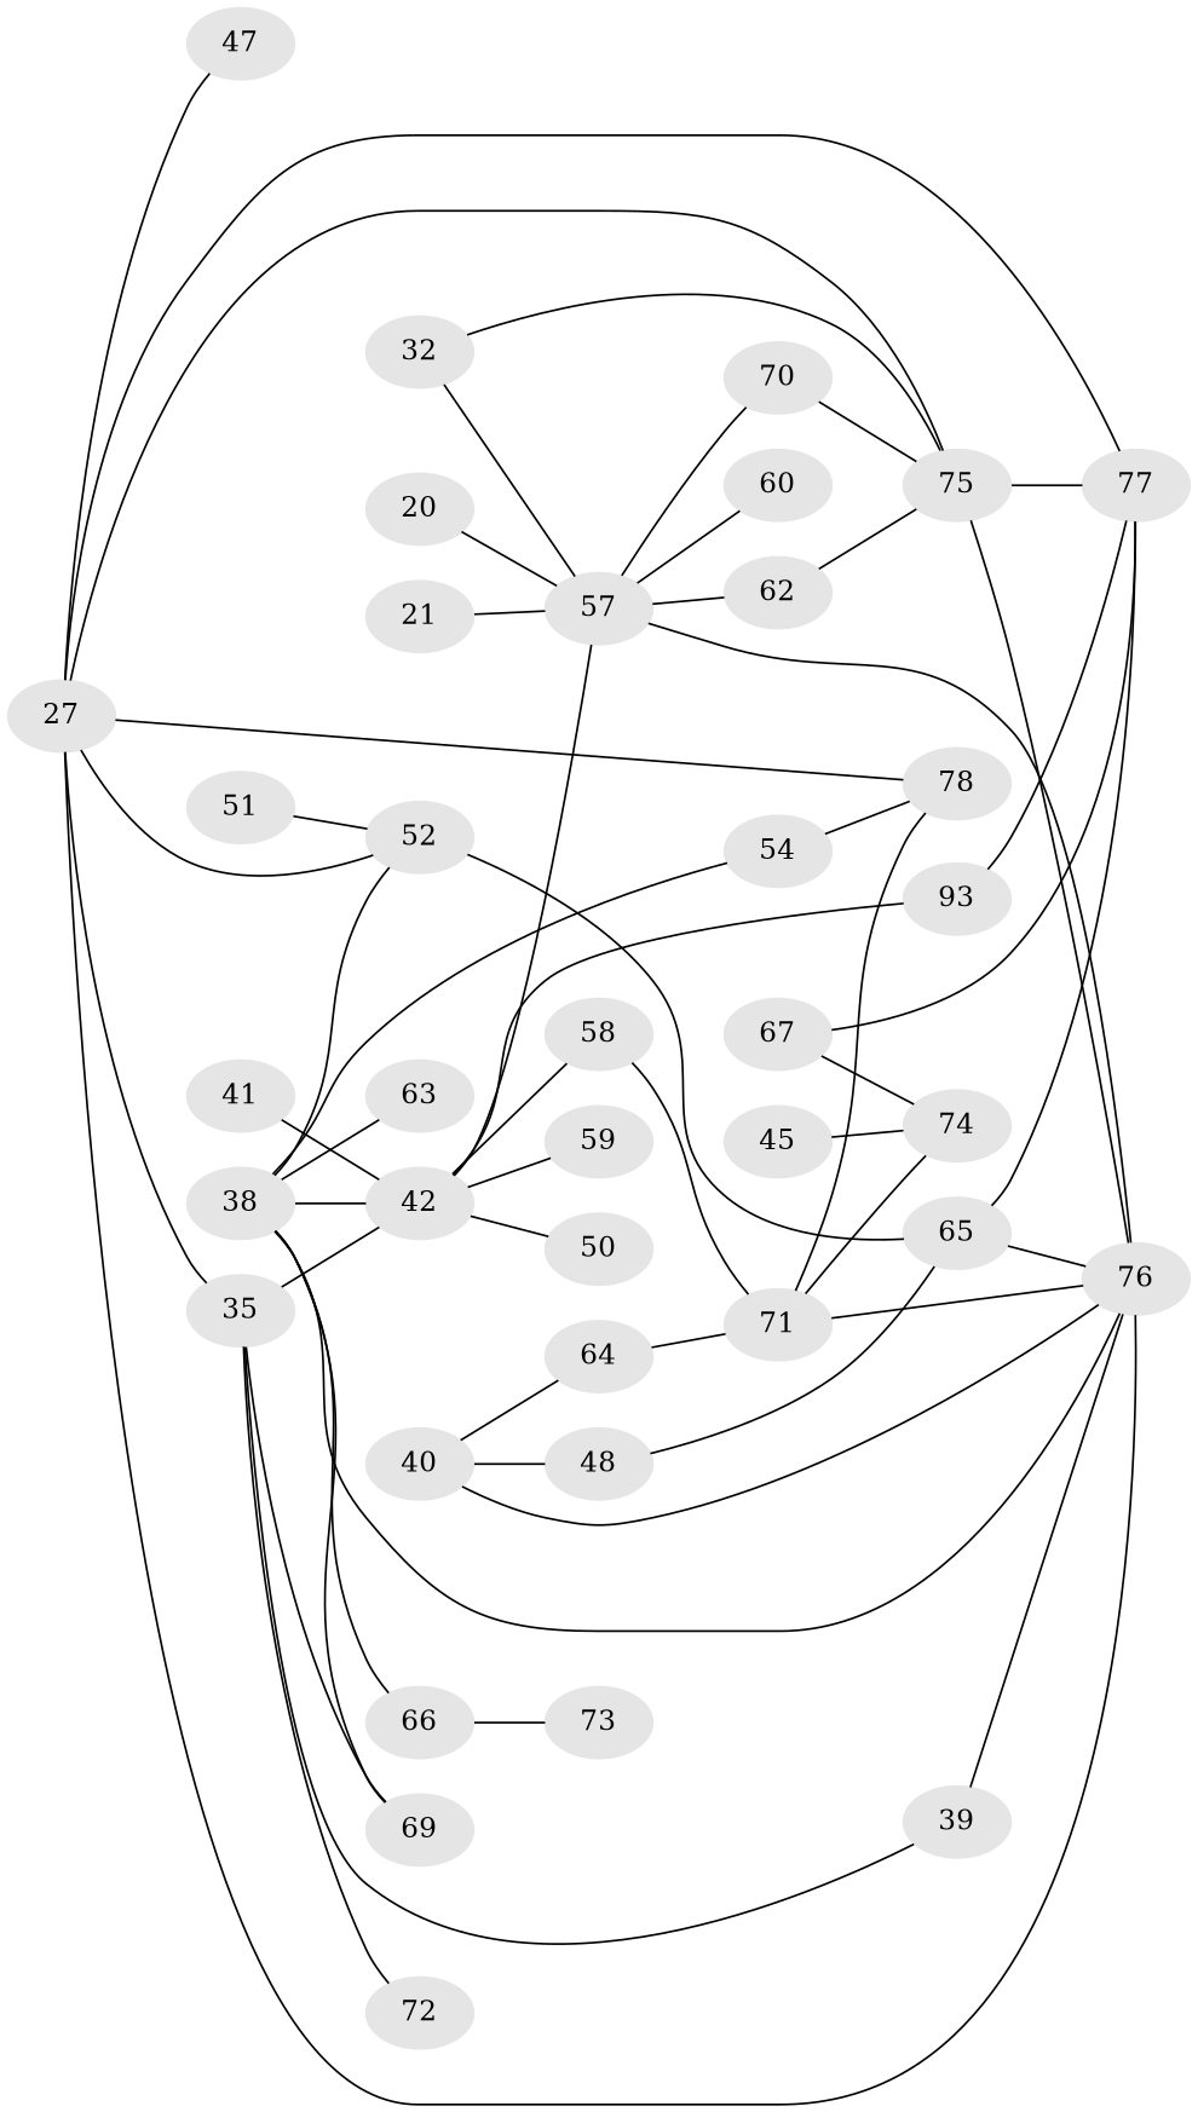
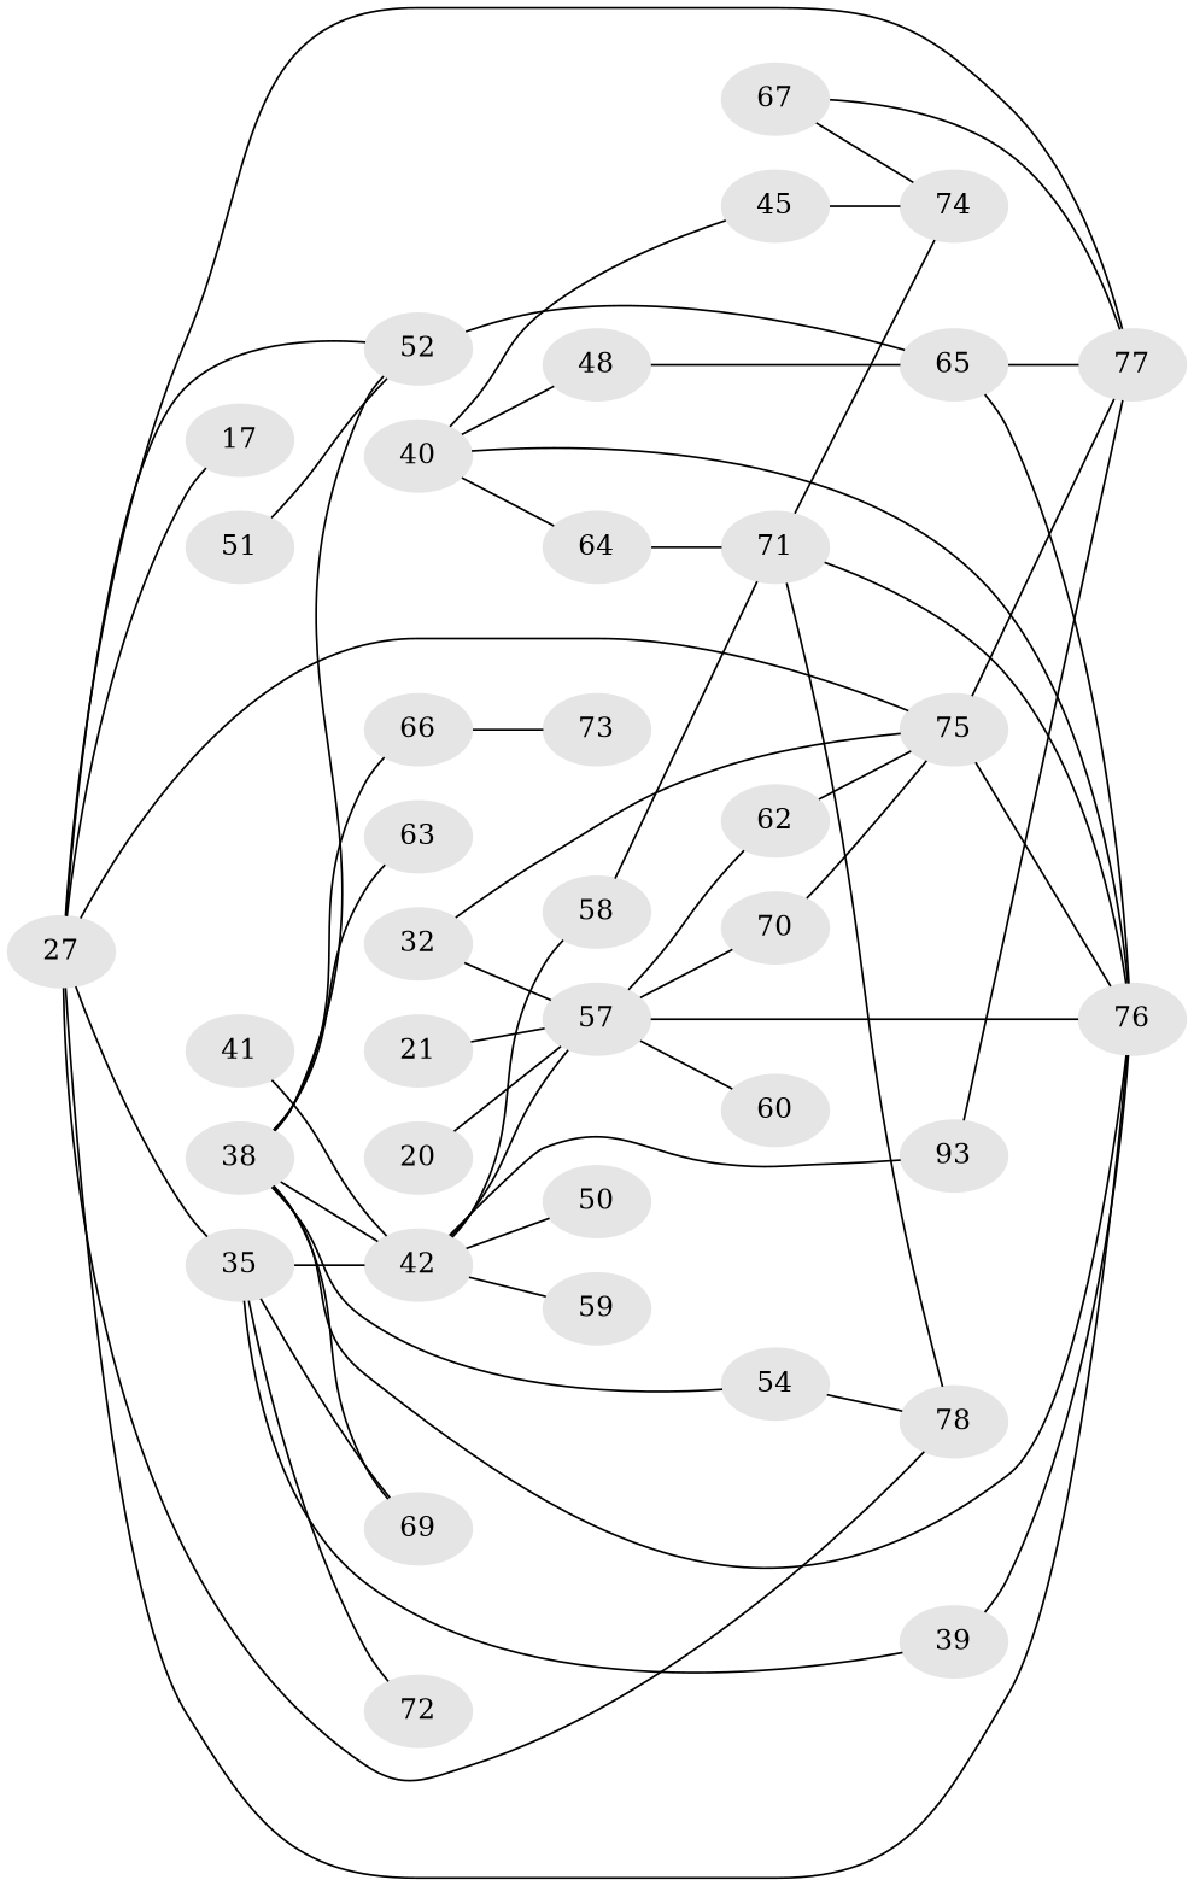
  graph {
    rankdir=LR
    node [color=gray90 style=filled]
    57 [super="+18+14"]
    76 [super="+4+23+37"]
    60
    62
    70
    20
    21
    27 [super="+3+5"]
    35 [super="+6"]
-   47
+   47 [label=17]
    52 [super="+10"]
    75 [super="+24+17+26+44"]
    77 [super="+61"]
    78 [super="+31"]
    39
    42 [super="+25+30"]
    69
    72
    65 [super="+46"]
    32
    50
    n22 [label=93]
    58
    59
    38 [super="+2+28+33"]
    54
    63
    66 [super="+34"]
    73
    40
    45
    48
    64
    74
    71 [super="+36"]
    41 [super="+13"]
    67 [super="+43"]
    51
    57 -- 76 [weight=4]
    57 -- 60
    57 -- 62 [weight=2]
    57 -- 70
    62 -- 75
    70 -- 75
    20 -- 57
    21 -- 57
    27 -- 76
    27 -- 35 [weight=3]
    27 -- 47
    27 -- 52
    27 -- 75 [weight=2]
    27 -- 77 [weight=2]
    27 -- 78 [weight=2]
    35 -- 39
    35 -- 42 [weight=3]
    35 -- 69
    35 -- 72
    52 -- 65
    75 -- 76 [weight=2]
    75 -- 77 [weight=2]
    39 -- 76
    42 -- 57
    42 -- 50
    42 -- n22
    42 -- 58
    42 -- 59
    65 -- 76
    65 -- 77
    32 -- 57
    32 -- 75
    n22 -- 77
    58 -- 71
    38 -- 76 [weight=3]
    38 -- 52 [weight=2]
    38 -- 42
    38 -- 69
    38 -- 54
    38 -- 63
    38 -- 66 [weight=2]
    54 -- 78
    66 -- 73
    40 -- 76
+   40 -- 45
    40 -- 48
    40 -- 64
    45 -- 74
    48 -- 65
    64 -- 71
    71 -- 76
    71 -- 78
    71 -- 74
    41 -- 42
    67 -- 77
    67 -- 74
    51 -- 52
  }
